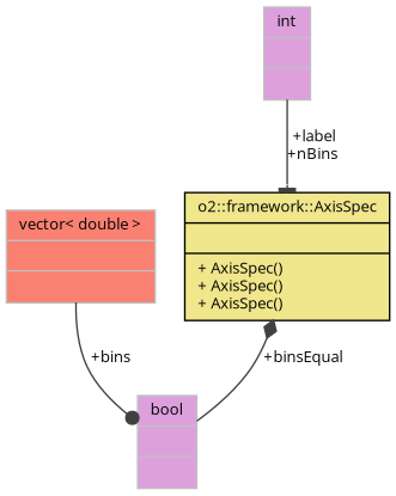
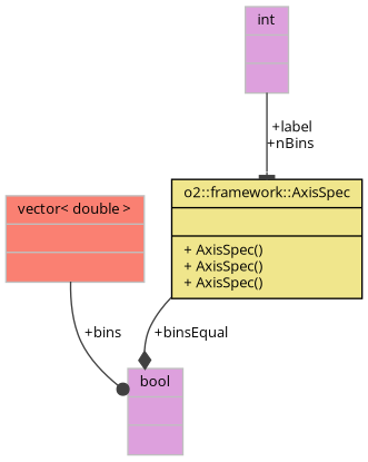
  digraph {
    fontname="Open Sans"
    node [color=grey75 fillcolor=plum fontname="Open Sans" fontsize=10 shape=record style=filled]
    edge [color=grey25 fontname="Open Sans" fontsize=10 labelfontname=Helvetica labelfontsize=10 style=solid]
    n1 [color=black fillcolor=khaki fontcolor=black height=0.2 label="{o2::framework::AxisSpec\n||+ AxisSpec()\l+ AxisSpec()\l+ AxisSpec()\l}" width=0.4]
    n2 [fillcolor=salmon height=0.2 label="{vector\< double \>\n||}" width=0.4]
    n3 [height=0.2 label="{bool\n||}" width=0.4]
    n4 [height=0.2 label="{int\n||}" width=0.4]
    n2 -> n3 [arrowhead=dot label=" +bins"]
-   n3 -> n1 [arrowhead=diamond label=" +binsEqual"]
+   n1 -> n3 [arrowhead=diamond label=" +binsEqual"]
    n4 -> n1 [arrowhead=tee label=" +label\n+nBins"]
  }
